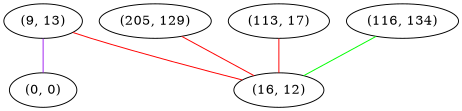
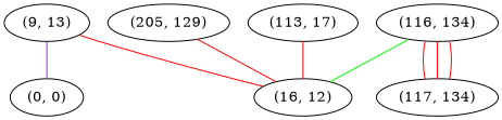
  graph {
    edge [color=red weight=1]
    "(9, 13)"
    "(0, 0)"
    "(16, 12)"
    "(205, 129)"
    n5 [label="(113, 17)"]
    "(116, 134)"
+   "(117, 134)"
    "(9, 13)" -- "(0, 0)" [color=purple weight=4]
    "(9, 13)" -- "(16, 12)"
    "(205, 129)" -- "(16, 12)"
    n5 -- "(16, 12)"
    "(116, 134)" -- "(16, 12)" [color=green weight=2]
+   "(116, 134)" -- "(117, 134)"
+   "(116, 134)" -- "(117, 134)"
+   "(116, 134)" -- "(117, 134)"
  }
